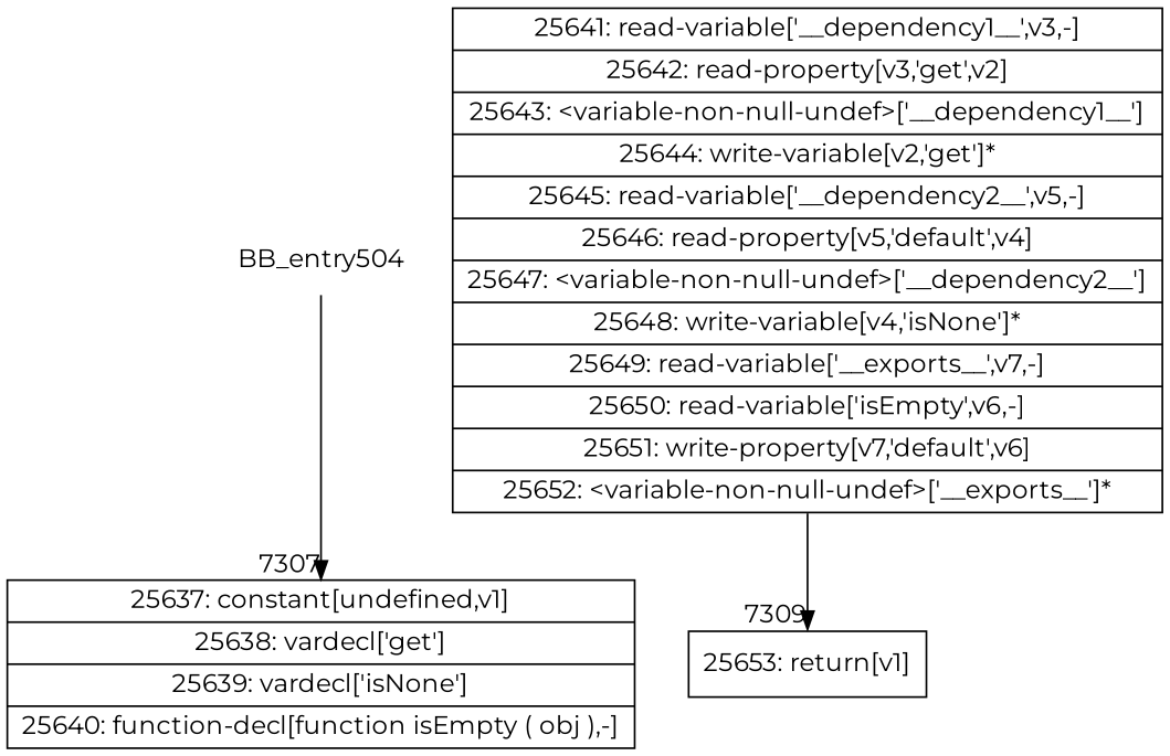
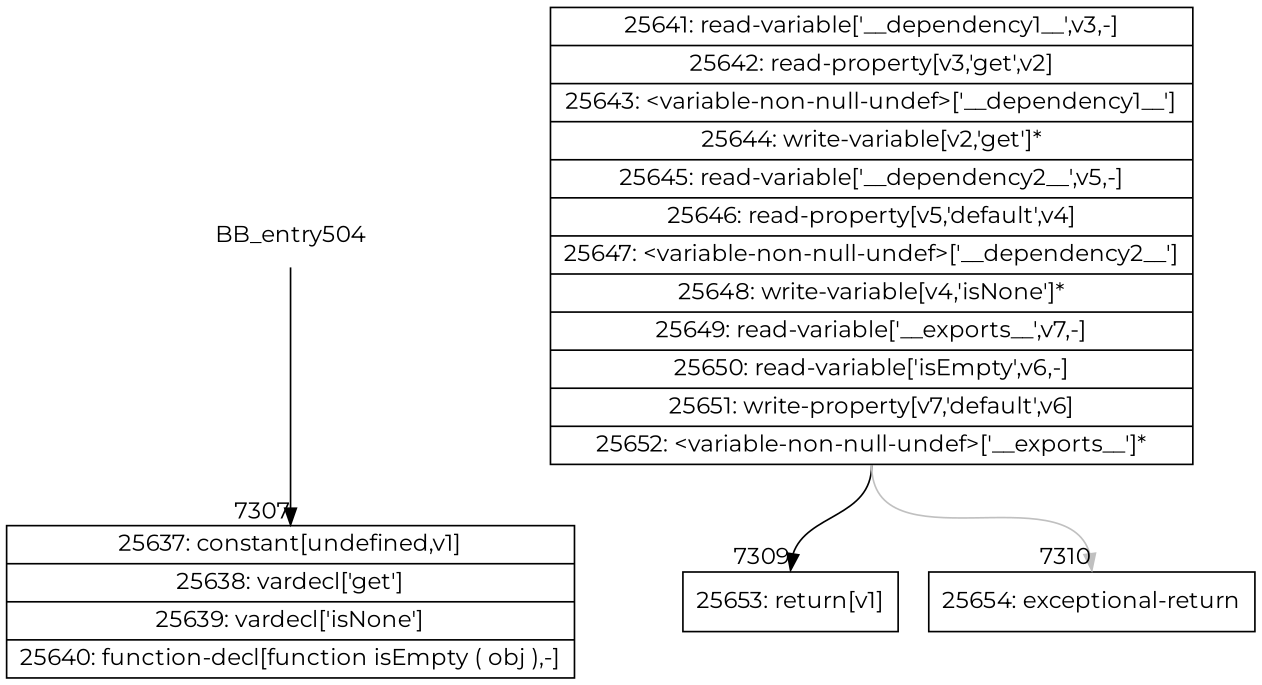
  digraph {
    fontname=Montserrat
    rankdir=TD
    node [fontname=Montserrat shape=record]
    edge [fontname=Montserrat headport=n tailport=s]
    n1 [label=BB_entry504 shape=none]
    n2 [label="{25637: constant[undefined,v1]|25638: vardecl['get']|25639: vardecl['isNone']|25640: function-decl[function isEmpty ( obj ),-]}"]
    n3 [label="{25641: read-variable['__dependency1__',v3,-]|25642: read-property[v3,'get',v2]|25643: \<variable-non-null-undef\>['__dependency1__']|25644: write-variable[v2,'get']*|25645: read-variable['__dependency2__',v5,-]|25646: read-property[v5,'default',v4]|25647: \<variable-non-null-undef\>['__dependency2__']|25648: write-variable[v4,'isNone']*|25649: read-variable['__exports__',v7,-]|25650: read-variable['isEmpty',v6,-]|25651: write-property[v7,'default',v6]|25652: \<variable-non-null-undef\>['__exports__']*}"]
    n4 [label="{25653: return[v1]}"]
+   n5 [label="{25654: exceptional-return}"]
    n1 -> n2 [headlabel="    7307"]
    n3 -> n4 [headlabel="      7309"]
+   n3 -> n5 [color=gray headlabel="      7310"]
  }
